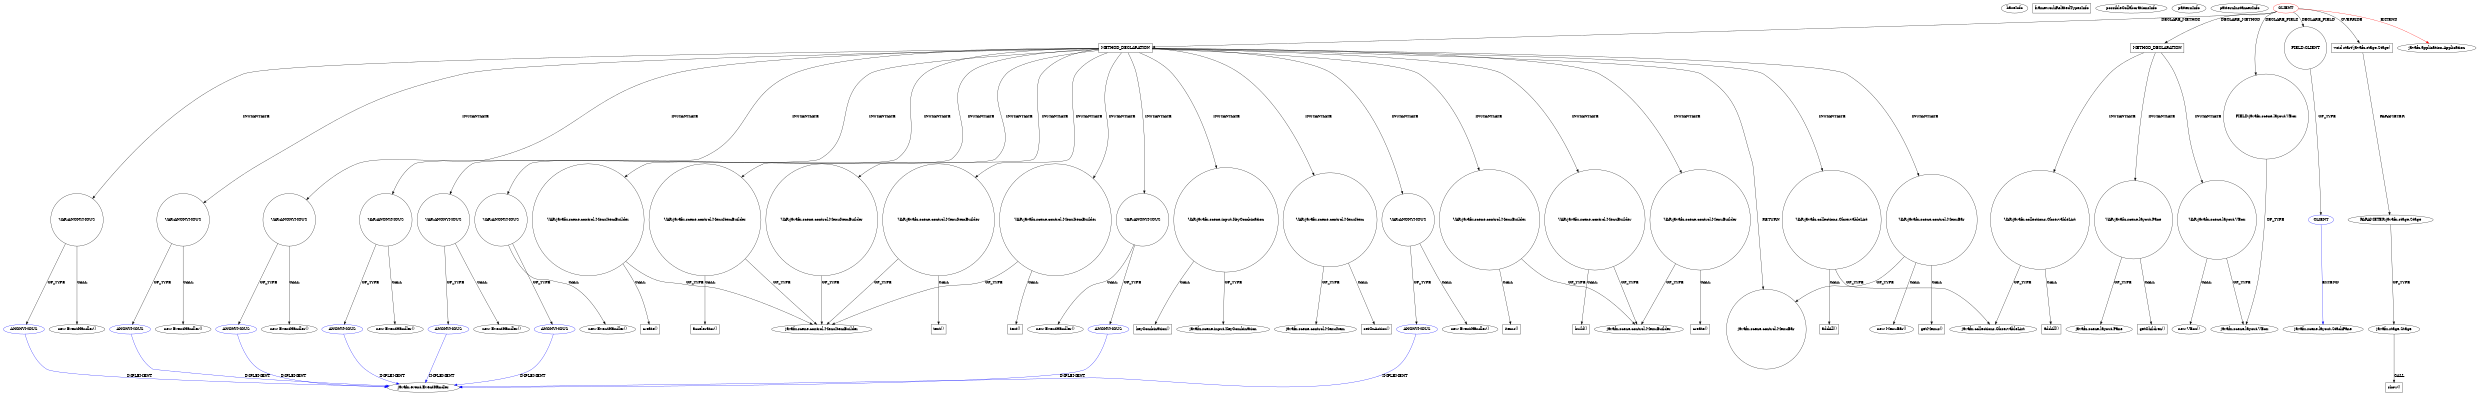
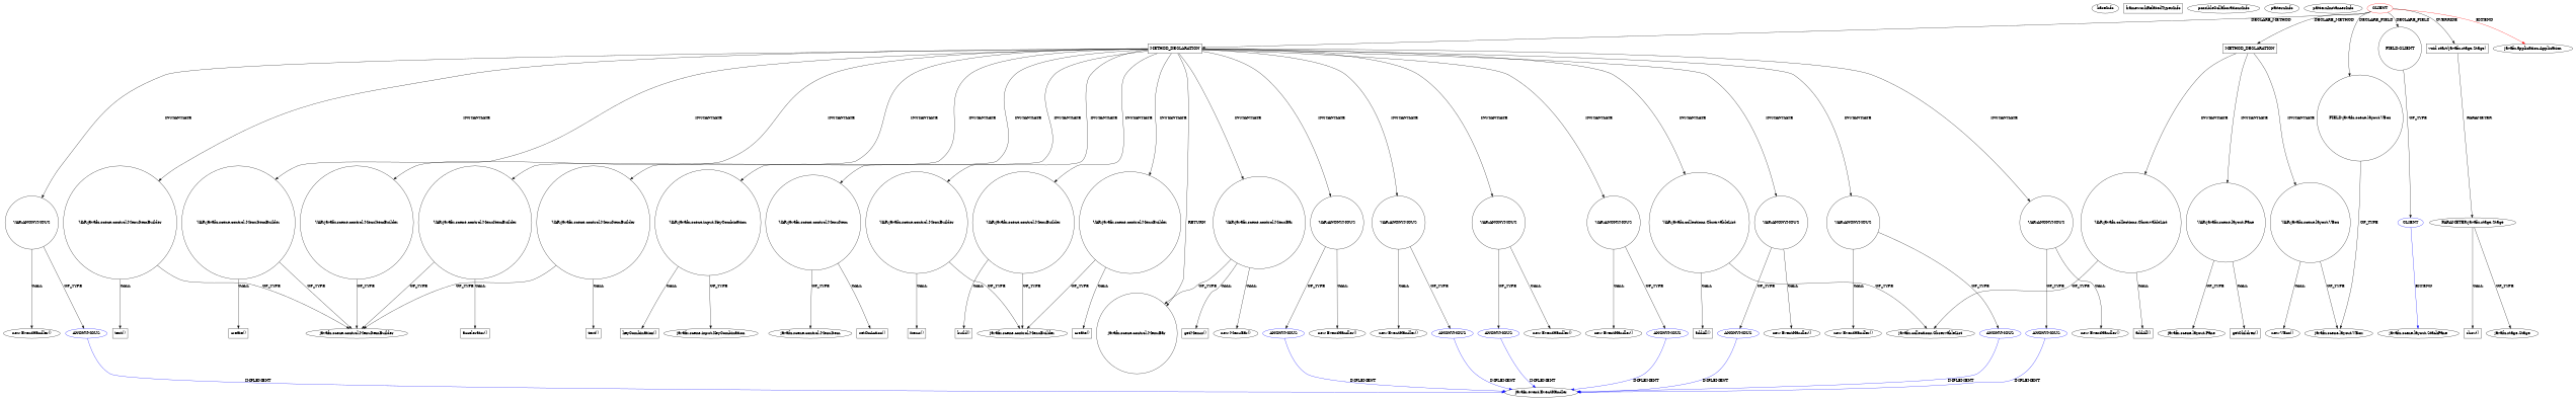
  digraph {
    node [isFrameworkType=false vertexType=VARIABLE_EXPRESION]
    baseInfo [category=pattern graphId=3971 isAnonymous=false possibleRelation=true isFrameworkType="" vertexType=""]
    frameworkRelatedTypesInfo [0="javafx.application.Application" shape=box isFrameworkType="" vertexType=""]
    possibleCollaborationsInfo [0="3971~INSTANTIATION-CLIENT_METHOD_DECLARATION-~javafx.application.Application ~javafx.event.EventHandler ~false~true" 1="3971~INSTANTIATION-CLIENT_METHOD_DECLARATION-~javafx.application.Application ~javafx.event.EventHandler ~false~true" 2="3971~INSTANTIATION-CLIENT_METHOD_DECLARATION-~javafx.application.Application ~javafx.event.EventHandler ~false~true" 3="3971~INSTANTIATION-CLIENT_METHOD_DECLARATION-~javafx.application.Application ~javafx.event.EventHandler ~false~true" 4="3971~INSTANTIATION-CLIENT_METHOD_DECLARATION-~javafx.application.Application ~javafx.event.EventHandler ~false~true" 5="3971~INSTANTIATION-CLIENT_METHOD_DECLARATION-~javafx.application.Application ~javafx.event.EventHandler ~false~true" 6="3971~INSTANTIATION-CLIENT_METHOD_DECLARATION-~javafx.application.Application ~javafx.event.EventHandler ~false~true" 7="3971~INSTANTIATION-CLIENT_METHOD_DECLARATION-~javafx.application.Application ~javafx.event.EventHandler ~false~true" 8="3971~FIELD_TYPE_DECLARATION-~javafx.application.Application ~javafx.scene.layout.StackPane ~false~false" isFrameworkType="" vertexType=""]
    patternInfo [frequency=2.0 patternRootClient=0 isFrameworkType="" vertexType=""]
    patternInstancesInfo [0="JoshRobertson-BFSim~/JoshRobertson-BFSim/BFSim-master/src/simulator/FXLauncher.java~FXLauncher~715" 1="KraiZeur-library~/KraiZeur-library/library-master/src/application/main/Main.java~Main~737" isFrameworkType="" vertexType=""]
    n6 [label="javafx.scene.control.MenuBuilder" vertexType=FRAMEWORK_CLASS_TYPE]
    n7 [label="VAR:javafx.scene.control.MenuBuilder" shape=circle]
    n8 [label="items()" shape=box vertexType=INSIDE_CALL]
    n9 [label=METHOD_DECLARATION shape=box vertexType=CLIENT_METHOD_DECLARATION]
    n10 [label="javafx.scene.control.MenuBar" shape=circle vertexType=FRAMEWORK_CLASS_TYPE]
    n11 [label="VAR:ANONYMOUS" shape=circle]
    n12 [label="VAR:javafx.scene.control.MenuItemBuilder" shape=circle]
    n13 [label="VAR:javafx.scene.control.MenuItemBuilder" shape=circle]
    n14 [label="VAR:javafx.scene.control.MenuItemBuilder" shape=circle]
    n15 [label="VAR:javafx.scene.control.MenuItemBuilder" shape=circle]
    n16 [label="VAR:javafx.scene.control.MenuItemBuilder" shape=circle]
    n17 [label="VAR:javafx.scene.input.KeyCombination" shape=circle]
    n18 [label="VAR:javafx.scene.control.MenuItem" shape=circle]
    n19 [label="VAR:javafx.scene.control.MenuBar" shape=circle]
    n20 [label="VAR:ANONYMOUS" shape=circle]
    n21 [label="VAR:ANONYMOUS" shape=circle]
    n22 [label="VAR:ANONYMOUS" shape=circle]
    n23 [label="VAR:ANONYMOUS" shape=circle]
    n24 [label="VAR:ANONYMOUS" shape=circle]
    n25 [label="VAR:ANONYMOUS" shape=circle]
    n26 [label="VAR:ANONYMOUS" shape=circle]
    n27 [label="VAR:javafx.scene.control.MenuBuilder" shape=circle]
    n28 [label="VAR:javafx.scene.control.MenuBuilder" shape=circle]
    n29 [label="VAR:javafx.collections.ObservableList" shape=circle]
    n30 [color=blue label=ANONYMOUS vertexType=REFERENCE_ANONYMOUS_DECLARATION]
    n31 [label="new EventHandler()" vertexType=CONSTRUCTOR_CALL]
    n32 [label="javafx.scene.control.MenuItemBuilder" vertexType=FRAMEWORK_CLASS_TYPE]
    n33 [label="create()" shape=box vertexType=INSIDE_CALL]
    n34 [label="text()" shape=box vertexType=INSIDE_CALL]
    n35 [label="accelerator()" shape=box vertexType=INSIDE_CALL]
    n36 [label="text()" shape=box vertexType=INSIDE_CALL]
    n37 [label="keyCombination()" shape=box vertexType=INSIDE_CALL]
    n38 [label="javafx.scene.input.KeyCombination" vertexType=FRAMEWORK_CLASS_TYPE]
    n39 [label="javafx.scene.control.MenuItem" vertexType=FRAMEWORK_CLASS_TYPE]
    n40 [label="setOnAction()" shape=box vertexType=INSIDE_CALL]
    n41 [label="getMenus()" shape=box vertexType=INSIDE_CALL]
    n42 [label="new MenuBar()" vertexType=CONSTRUCTOR_CALL]
    n43 [color=blue label=ANONYMOUS vertexType=REFERENCE_ANONYMOUS_DECLARATION]
    n44 [label="new EventHandler()" vertexType=CONSTRUCTOR_CALL]
    n45 [color=blue label=ANONYMOUS vertexType=REFERENCE_ANONYMOUS_DECLARATION]
    n46 [label="new EventHandler()" vertexType=CONSTRUCTOR_CALL]
    n47 [color=blue label=ANONYMOUS vertexType=REFERENCE_ANONYMOUS_DECLARATION]
    n48 [label="new EventHandler()" vertexType=CONSTRUCTOR_CALL]
    n49 [color=blue label=ANONYMOUS vertexType=REFERENCE_ANONYMOUS_DECLARATION]
    n50 [label="new EventHandler()" vertexType=CONSTRUCTOR_CALL]
    n51 [color=blue label=ANONYMOUS vertexType=REFERENCE_ANONYMOUS_DECLARATION]
    n52 [label="new EventHandler()" vertexType=CONSTRUCTOR_CALL]
    n53 [color=blue label=ANONYMOUS vertexType=REFERENCE_ANONYMOUS_DECLARATION]
    n54 [label="new EventHandler()" vertexType=CONSTRUCTOR_CALL]
    n55 [color=blue label=ANONYMOUS vertexType=REFERENCE_ANONYMOUS_DECLARATION]
    n56 [label="new EventHandler()" vertexType=CONSTRUCTOR_CALL]
    n57 [label="build()" shape=box vertexType=INSIDE_CALL]
    n58 [label="create()" shape=box vertexType=INSIDE_CALL]
    n59 [label="javafx.collections.ObservableList" vertexType=FRAMEWORK_INTERFACE_TYPE]
    n60 [label="addAll()" shape=box vertexType=INSIDE_CALL]
    n61 [color=red label=CLIENT vertexType=ROOT_CLIENT_CLASS_DECLARATION]
    n62 [label="FIELD:CLIENT" shape=circle vertexType=FIELD_DECLARATION]
    n63 [label="void start(javafx.stage.Stage)" shape=box vertexType=OVERRIDING_METHOD_DECLARATION]
    n64 [label="FIELD:javafx.scene.layout.VBox" shape=circle vertexType=FIELD_DECLARATION]
    n65 [label="javafx.application.Application" vertexType=FRAMEWORK_CLASS_TYPE]
    n66 [label=METHOD_DECLARATION shape=box vertexType=CLIENT_METHOD_DECLARATION]
    n67 [color=blue label=CLIENT vertexType=REFERENCE_CLIENT_CLASS_DECLARATION]
    n68 [label="PARAMETER:javafx.stage.Stage" vertexType=PARAMETER_DECLARATION]
    n69 [label="javafx.scene.layout.VBox" vertexType=FRAMEWORK_CLASS_TYPE]
    n70 [label="VAR:javafx.scene.layout.Pane" shape=circle]
    n71 [label="VAR:javafx.scene.layout.VBox" shape=circle]
    n72 [label="VAR:javafx.collections.ObservableList" shape=circle]
    n73 [label="javafx.event.EventHandler" vertexType=FRAMEWORK_INTERFACE_TYPE]
    n74 [label="javafx.scene.layout.StackPane" vertexType=FRAMEWORK_CLASS_TYPE]
    n75 [label="show()" shape=box vertexType=INSIDE_CALL]
    n76 [label="javafx.stage.Stage" vertexType=FRAMEWORK_CLASS_TYPE]
    n77 [label="javafx.scene.layout.Pane" vertexType=FRAMEWORK_CLASS_TYPE]
    n78 [label="getChildren()" shape=box vertexType=INSIDE_CALL]
    n79 [label="new VBox()" vertexType=CONSTRUCTOR_CALL]
    n80 [label="addAll()" shape=box vertexType=INSIDE_CALL]
    n7 -> n6 [label=OF_TYPE]
    n7 -> n8 [label=CALL]
    n9 -> n7 [label=INSTANTIATE]
    n9 -> n10 [label=RETURN]
    n9 -> n11 [label=INSTANTIATE]
    n9 -> n12 [label=INSTANTIATE]
    n9 -> n13 [label=INSTANTIATE]
    n9 -> n14 [label=INSTANTIATE]
    n9 -> n15 [label=INSTANTIATE]
    n9 -> n16 [label=INSTANTIATE]
    n9 -> n17 [label=INSTANTIATE]
    n9 -> n18 [label=INSTANTIATE]
    n9 -> n19 [label=INSTANTIATE]
    n9 -> n20 [label=INSTANTIATE]
    n9 -> n21 [label=INSTANTIATE]
    n9 -> n22 [label=INSTANTIATE]
    n9 -> n23 [label=INSTANTIATE]
    n9 -> n24 [label=INSTANTIATE]
    n9 -> n25 [label=INSTANTIATE]
    n9 -> n26 [label=INSTANTIATE]
    n9 -> n27 [label=INSTANTIATE]
    n9 -> n28 [label=INSTANTIATE]
    n9 -> n29 [label=INSTANTIATE]
    n11 -> n30 [label=OF_TYPE]
    n11 -> n31 [label=CALL]
    n12 -> n32 [label=OF_TYPE]
    n13 -> n32 [label=OF_TYPE]
    n13 -> n33 [label=CALL]
    n14 -> n32 [label=OF_TYPE]
    n14 -> n34 [label=CALL]
    n15 -> n32 [label=OF_TYPE]
    n15 -> n35 [label=CALL]
    n16 -> n32 [label=OF_TYPE]
    n16 -> n36 [label=CALL]
    n17 -> n37 [label=CALL]
    n17 -> n38 [label=OF_TYPE]
    n18 -> n39 [label=OF_TYPE]
    n18 -> n40 [label=CALL]
    n19 -> n10 [label=OF_TYPE]
    n19 -> n41 [label=CALL]
    n19 -> n42 [label=CALL]
    n20 -> n43 [label=OF_TYPE]
    n20 -> n44 [label=CALL]
    n21 -> n45 [label=OF_TYPE]
    n21 -> n46 [label=CALL]
    n22 -> n47 [label=OF_TYPE]
    n22 -> n48 [label=CALL]
    n23 -> n49 [label=OF_TYPE]
    n23 -> n50 [label=CALL]
    n24 -> n51 [label=OF_TYPE]
    n24 -> n52 [label=CALL]
    n25 -> n53 [label=OF_TYPE]
    n25 -> n54 [label=CALL]
    n26 -> n55 [label=OF_TYPE]
    n26 -> n56 [label=CALL]
    n27 -> n6 [label=OF_TYPE]
    n27 -> n57 [label=CALL]
    n28 -> n6 [label=OF_TYPE]
    n28 -> n58 [label=CALL]
    n29 -> n59 [label=OF_TYPE]
    n29 -> n60 [label=CALL]
    n30 -> n73 [color=blue label=IMPLEMENT]
    n43 -> n73 [color=blue label=IMPLEMENT]
    n45 -> n73 [color=blue label=IMPLEMENT]
    n47 -> n73 [color=blue label=IMPLEMENT]
    n49 -> n73 [color=blue label=IMPLEMENT]
    n51 -> n73 [color=blue label=IMPLEMENT]
    n53 -> n73 [color=blue label=IMPLEMENT]
    n55 -> n73 [color=blue label=IMPLEMENT]
    n61 -> n9 [label=DECLARE_METHOD]
    n61 -> n62 [label=DECLARE_FIELD]
    n61 -> n63 [label=OVERRIDE]
    n61 -> n64 [label=DECLARE_FIELD]
    n61 -> n65 [color=red label=EXTEND]
    n61 -> n66 [label=DECLARE_METHOD]
    n62 -> n67 [label=OF_TYPE]
    n63 -> n68 [label=PARAMETER]
    n64 -> n69 [label=OF_TYPE]
    n66 -> n70 [label=INSTANTIATE]
    n66 -> n71 [label=INSTANTIATE]
    n66 -> n72 [label=INSTANTIATE]
    n67 -> n74 [color=blue label=EXTEND]
-   n76 -> n75 [label=CALL]
+   n68 -> n75 [label=CALL]
    n68 -> n76 [label=OF_TYPE]
    n70 -> n77 [label=OF_TYPE]
    n70 -> n78 [label=CALL]
    n71 -> n69 [label=OF_TYPE]
    n71 -> n79 [label=CALL]
    n72 -> n59 [label=OF_TYPE]
    n72 -> n80 [label=CALL]
  }
